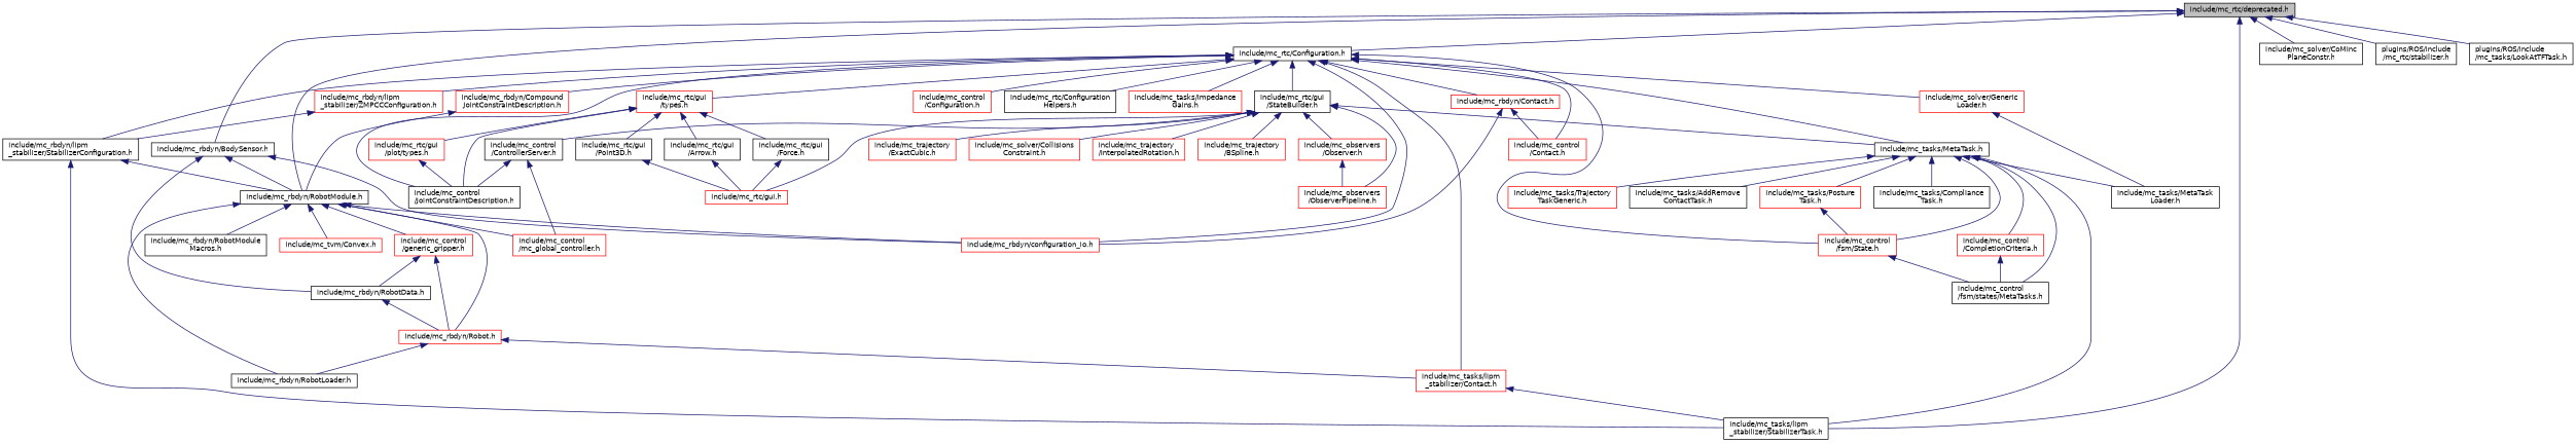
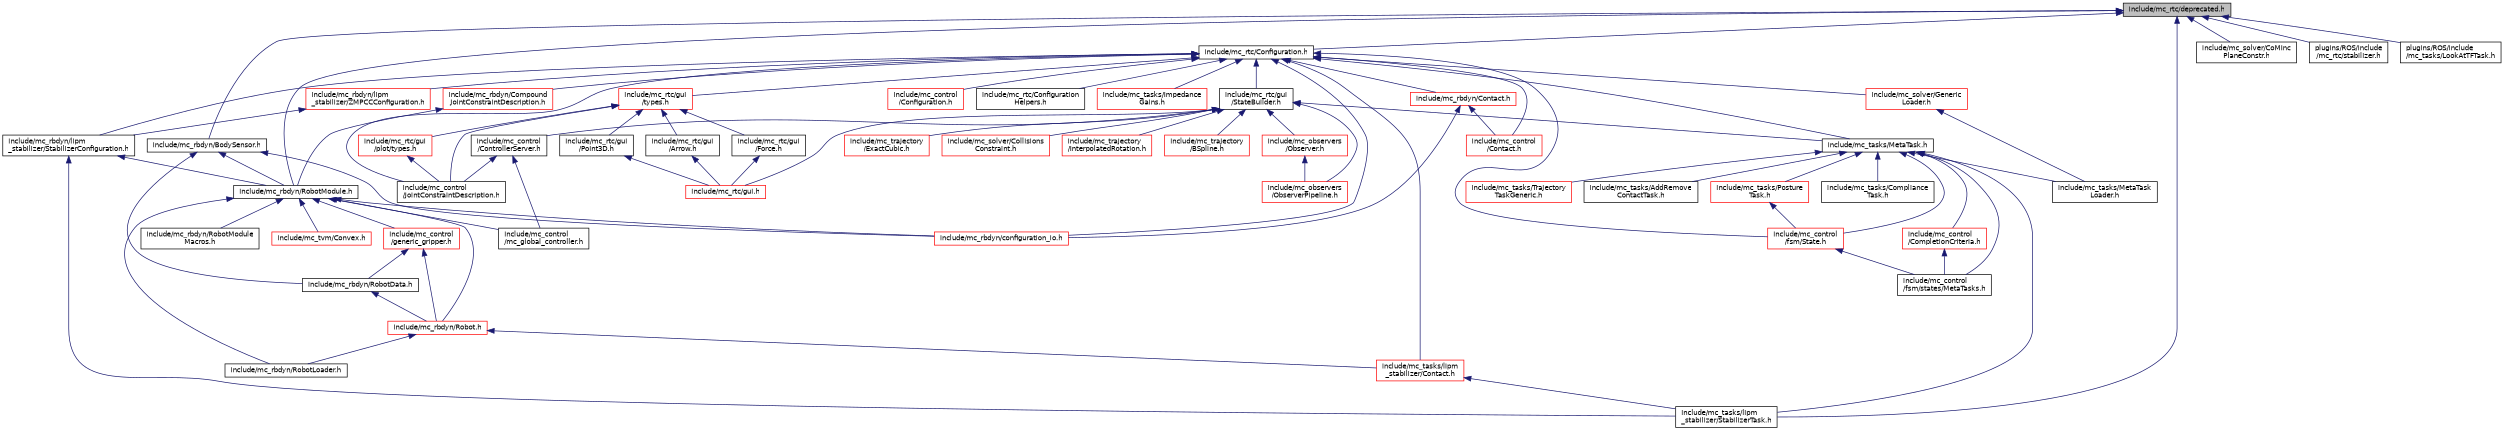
  digraph {
    node [color=red fillcolor=white fontname=Helvetica fontsize=10 shape=record style=filled]
    edge [color=midnightblue dir=back fontname=Helvetica fontsize=10 labelfontname=Helvetica labelfontsize=10 style=solid]
    n1 [color=black fillcolor=grey75 fontcolor=black height=0.2 label="include/mc_rtc/deprecated.h" width=0.4]
    n2 [color=black height=0.2 label="include/mc_rtc/Configuration.h" width=0.4]
    n3 [color=black height=0.2 label="include/mc_tasks/lipm\l_stabilizer/StabilizerTask.h" width=0.4]
    n4 [color=black height=0.2 label="include/mc_rbdyn/RobotModule.h" width=0.4]
    n5 [color=black height=0.2 label="include/mc_rbdyn/BodySensor.h" width=0.4]
    n6 [color=black height=0.2 label="include/mc_solver/CoMInc\lPlaneConstr.h" width=0.4]
    n7 [color=black height=0.2 label="plugins/ROS/include\l/mc_rtc/stabilizer.h" width=0.4]
    n8 [color=black height=0.2 label="plugins/ROS/include\l/mc_tasks/LookAtTFTask.h" width=0.4]
    n9 [color=black height=0.2 label="include/mc_tasks/MetaTask.h" width=0.4]
    n10 [height=0.2 label="include/mc_control\l/fsm/State.h" width=0.4]
    n11 [color=black height=0.2 label="include/mc_rtc/gui\l/StateBuilder.h" width=0.4]
    n12 [color=black height=0.2 label="include/mc_control\l/JointConstraintDescription.h" width=0.4]
    n13 [height=0.2 label="include/mc_rtc/gui\l/types.h" width=0.4]
    n14 [height=0.2 label="include/mc_rbdyn/Contact.h" width=0.4]
    n15 [height=0.2 label="include/mc_control\l/Contact.h" width=0.4]
    n16 [height=0.2 label="include/mc_rbdyn/configuration_io.h" width=0.4]
    n17 [height=0.2 label="include/mc_rbdyn/Compound\lJointConstraintDescription.h" width=0.4]
    n18 [height=0.2 label="include/mc_tasks/lipm\l_stabilizer/Contact.h" width=0.4]
    n19 [height=0.2 label="include/mc_rbdyn/lipm\l_stabilizer/ZMPCCConfiguration.h" width=0.4]
    n20 [color=black height=0.2 label="include/mc_rbdyn/lipm\l_stabilizer/StabilizerConfiguration.h" width=0.4]
    n21 [height=0.2 label="include/mc_control\l/Configuration.h" width=0.4]
    n22 [color=black height=0.2 label="include/mc_rtc/Configuration\lHelpers.h" width=0.4]
    n23 [height=0.2 label="include/mc_solver/Generic\lLoader.h" width=0.4]
    n24 [height=0.2 label="include/mc_tasks/Impedance\lGains.h" width=0.4]
-   n25 [height=0.2 label="include/mc_control\l/mc_global_controller.h" width=0.4]
+   n25 [color=black height=0.2 label="include/mc_control\l/mc_global_controller.h" width=0.4]
    n26 [height=0.2 label="include/mc_control\l/generic_gripper.h" width=0.4]
    n27 [height=0.2 label="include/mc_rbdyn/Robot.h" width=0.4]
    n28 [color=black height=0.2 label="include/mc_rbdyn/RobotLoader.h" width=0.4]
    n29 [color=black height=0.2 label="include/mc_rbdyn/RobotModule\lMacros.h" width=0.4]
    n30 [height=0.2 label="include/mc_tvm/Convex.h" width=0.4]
    n31 [color=black height=0.2 label="include/mc_rbdyn/RobotData.h" width=0.4]
    n32 [height=0.2 label="include/mc_control\l/CompletionCriteria.h" width=0.4]
    n33 [color=black height=0.2 label="include/mc_control\l/fsm/states/MetaTasks.h" width=0.4]
    n34 [height=0.2 label="include/mc_tasks/Posture\lTask.h" width=0.4]
    n35 [height=0.2 label="include/mc_tasks/Trajectory\lTaskGeneric.h" width=0.4]
    n36 [color=black height=0.2 label="include/mc_tasks/AddRemove\lContactTask.h" width=0.4]
    n37 [color=black height=0.2 label="include/mc_tasks/Compliance\lTask.h" width=0.4]
    n38 [color=black height=0.2 label="include/mc_tasks/MetaTask\lLoader.h" width=0.4]
    n39 [height=0.2 label="include/mc_observers\l/Observer.h" width=0.4]
    n40 [height=0.2 label="include/mc_observers\l/ObserverPipeline.h" width=0.4]
    n41 [height=0.2 label="include/mc_rtc/gui.h" width=0.4]
    n42 [height=0.2 label="include/mc_solver/Collisions\lConstraint.h" width=0.4]
    n43 [color=black height=0.2 label="include/mc_control\l/ControllerServer.h" width=0.4]
    n44 [height=0.2 label="include/mc_trajectory\l/InterpolatedRotation.h" width=0.4]
    n45 [height=0.2 label="include/mc_trajectory\l/BSpline.h" width=0.4]
    n46 [height=0.2 label="include/mc_trajectory\l/ExactCubic.h" width=0.4]
    n47 [height=0.2 label="include/mc_rtc/gui\l/plot/types.h" width=0.4]
    n48 [color=black height=0.2 label="include/mc_rtc/gui\l/Arrow.h" width=0.4]
    n49 [color=black height=0.2 label="include/mc_rtc/gui\l/Force.h" width=0.4]
    n50 [color=black height=0.2 label="include/mc_rtc/gui\l/Point3D.h" width=0.4]
    n1 -> n2
    n1 -> n3
    n1 -> n4
    n1 -> n5
    n1 -> n6
    n1 -> n7
    n1 -> n8
    n2 -> n9
    n2 -> n10
    n2 -> n11
    n2 -> n12
    n2 -> n13
    n2 -> n14
    n2 -> n15
    n2 -> n16
    n2 -> n17
    n2 -> n18
    n2 -> n19
    n2 -> n20
    n2 -> n21
    n2 -> n22
    n2 -> n23
    n2 -> n24
    n4 -> n16
    n4 -> n25
    n4 -> n26
    n4 -> n27
    n4 -> n28
    n4 -> n29
    n4 -> n30
    n5 -> n4
    n5 -> n16
    n5 -> n31
    n9 -> n3
    n9 -> n10
    n9 -> n32
    n9 -> n33
    n9 -> n34
    n9 -> n35
    n9 -> n36
    n9 -> n37
    n9 -> n38
    n10 -> n33
    n11 -> n9
    n11 -> n39
    n11 -> n40
    n11 -> n41
    n11 -> n42
    n11 -> n43
    n11 -> n44
    n11 -> n45
    n11 -> n46
    n13 -> n12
    n13 -> n47
    n13 -> n48
    n13 -> n49
    n13 -> n50
    n14 -> n15
    n14 -> n16
    n17 -> n4
    n18 -> n3
    n19 -> n20
    n20 -> n3
    n20 -> n4
    n23 -> n38
    n26 -> n27
    n26 -> n31
    n27 -> n18
    n27 -> n28
    n31 -> n27
    n32 -> n33
    n34 -> n10
    n39 -> n40
    n43 -> n12
    n43 -> n25
    n47 -> n12
    n48 -> n41
    n49 -> n41
    n50 -> n41
  }
